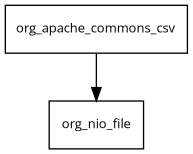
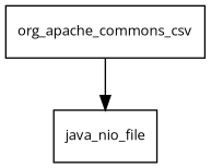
  digraph {
    fontname="Open Sans"
    node [fontsize=10.0 shape=box fontname="Open Sans"]
    org_apache_commons_csv
-   java_nio_file [label=org_nio_file]
+   java_nio_file
    org_apache_commons_csv -> java_nio_file [fontname="Open Sans"]
  }
